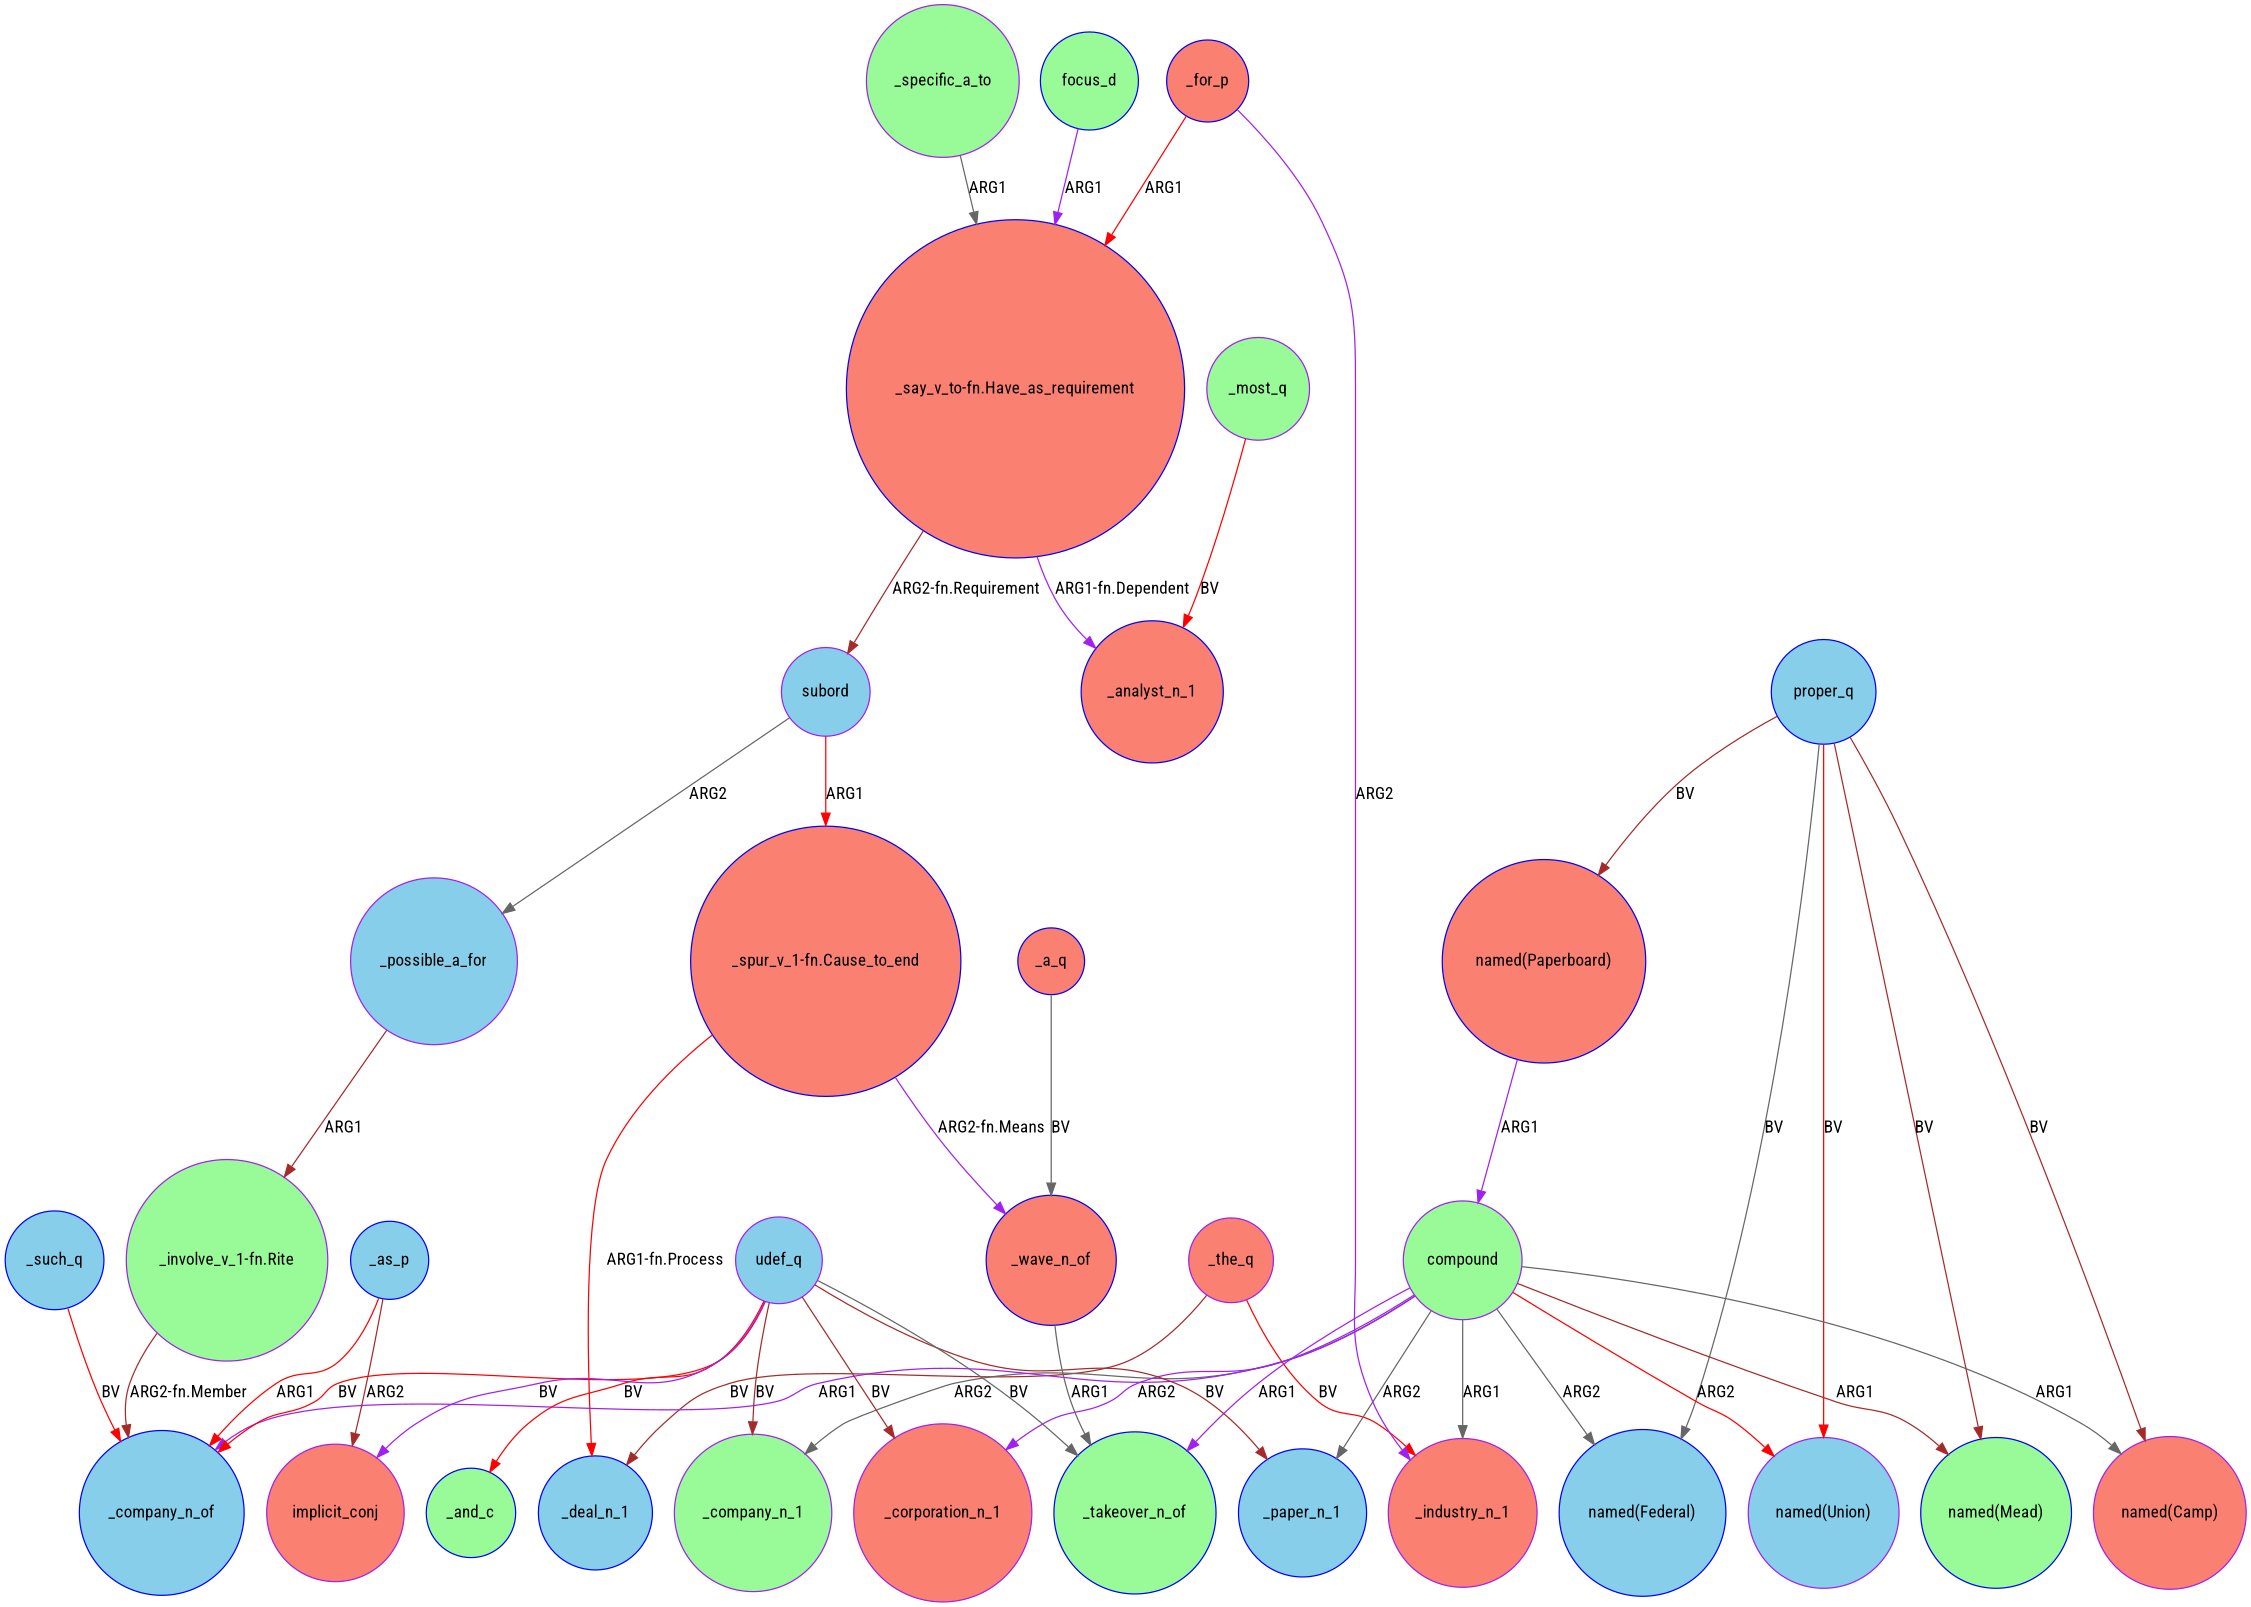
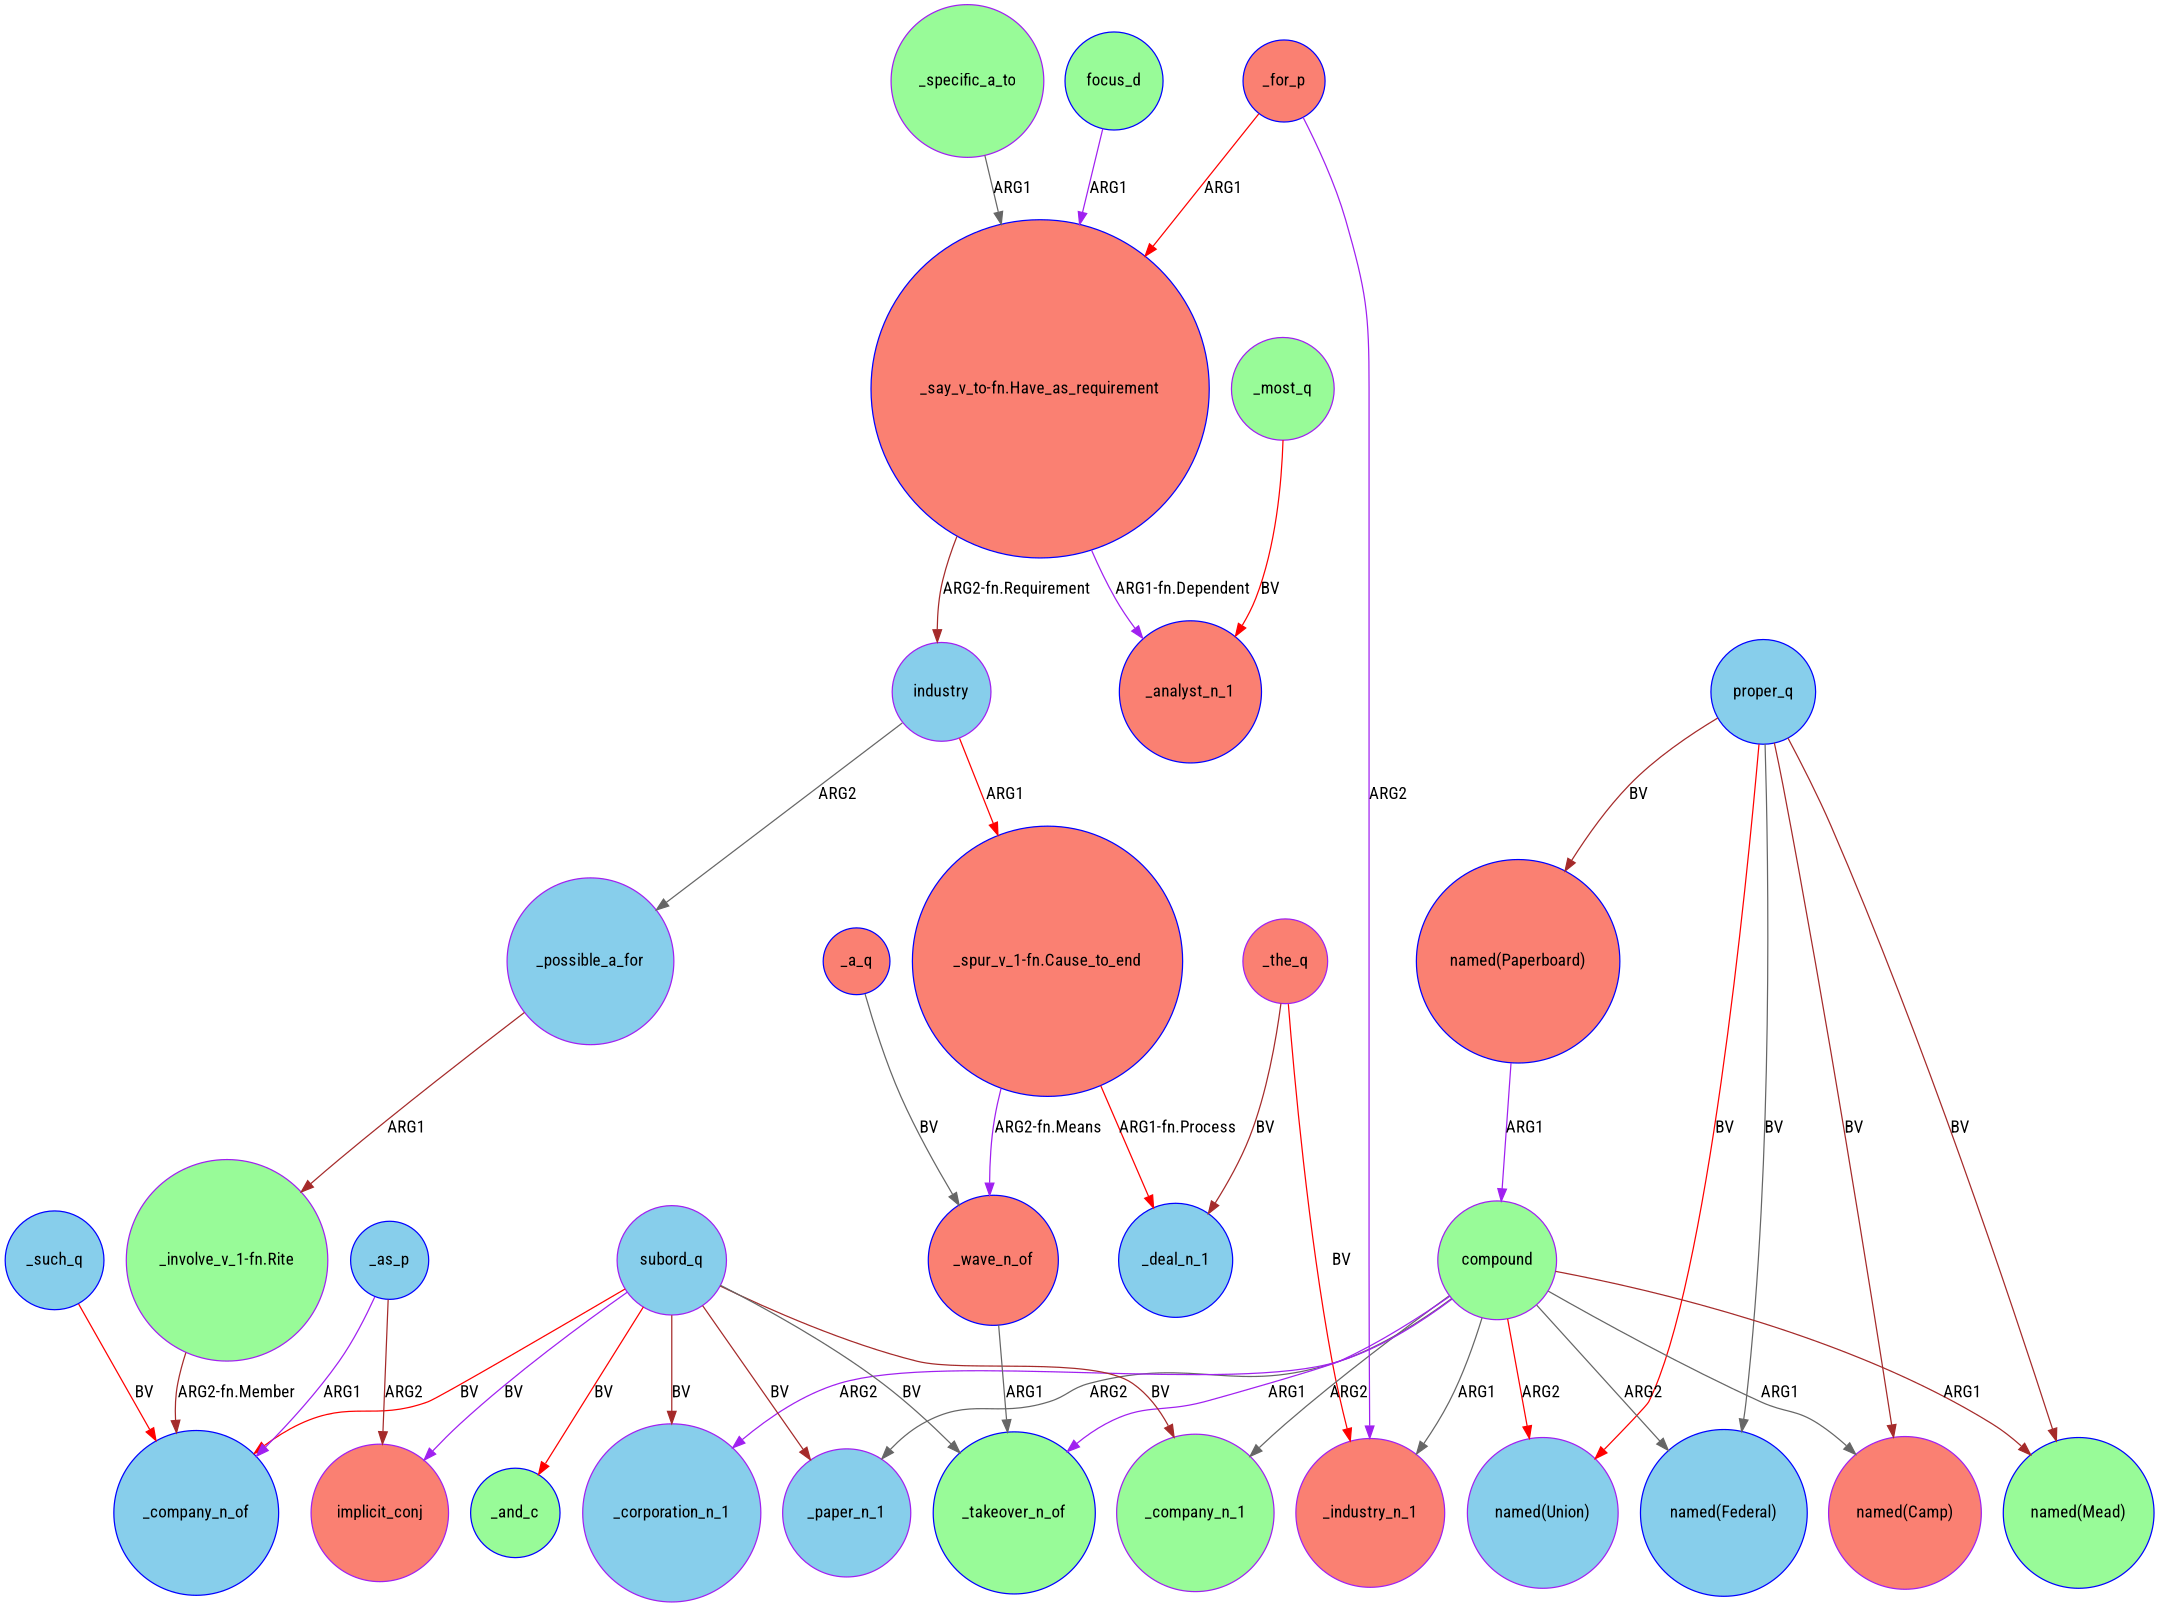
  digraph {
    fontname="Roboto Condensed"
    node [color=blue fillcolor=skyblue fontname="Roboto Condensed" shape=circle style=filled]
    edge [color=brown fontname="Roboto Condensed"]
    "_say_v_to-fn.Have_as_requirement" [fillcolor=salmon]
    _analyst_n_1 [fillcolor=salmon]
-   subord [color=purple]
+   subord [color=purple label=industry]
    _possible_a_for [color=purple]
    "_spur_v_1-fn.Cause_to_end" [fillcolor=salmon]
    _the_q [color=purple fillcolor=salmon]
    _deal_n_1
    _industry_n_1 [color=purple fillcolor=salmon]
    "named(Camp)" [color=purple fillcolor=salmon]
    proper_q
    "named(Mead)" [fillcolor=palegreen]
    "named(Paperboard)" [fillcolor=salmon]
    "named(Union)" [color=purple]
    "named(Federal)"
    compound [color=purple fillcolor=palegreen]
    _company_n_1 [color=purple fillcolor=palegreen]
-   _paper_n_1
+   _paper_n_1 [color=purple]
    _company_n_of
    _takeover_n_of [fillcolor=palegreen]
-   _corporation_n_1 [color=purple fillcolor=salmon]
-   udef_q [color=purple]
+   _corporation_n_1 [color=purple]
+   udef_q [color=purple label=subord_q]
    _and_c [fillcolor=palegreen]
    implicit_conj [color=purple fillcolor=salmon]
    focus_d [fillcolor=palegreen]
    "_involve_v_1-fn.Rite" [color=purple fillcolor=palegreen]
    _most_q [color=purple fillcolor=palegreen]
    _wave_n_of [fillcolor=salmon]
    _specific_a_to [color=purple fillcolor=palegreen]
    _such_q
    _as_p
    _a_q [fillcolor=salmon]
    _for_p [fillcolor=salmon]
    "_say_v_to-fn.Have_as_requirement" -> _analyst_n_1 [color=purple label="ARG1-fn.Dependent"]
    "_say_v_to-fn.Have_as_requirement" -> subord [label="ARG2-fn.Requirement"]
    subord -> _possible_a_for [color=gray40 label=ARG2]
    subord -> "_spur_v_1-fn.Cause_to_end" [color=red label=ARG1]
    _possible_a_for -> "_involve_v_1-fn.Rite" [label=ARG1]
    "_spur_v_1-fn.Cause_to_end" -> _deal_n_1 [color=red label="ARG1-fn.Process"]
    "_spur_v_1-fn.Cause_to_end" -> _wave_n_of [color=purple label="ARG2-fn.Means"]
    _the_q -> _deal_n_1 [label=BV]
    _the_q -> _industry_n_1 [color=red label=BV]
    proper_q -> "named(Camp)" [label=BV]
    proper_q -> "named(Mead)" [label=BV]
    proper_q -> "named(Paperboard)" [label=BV]
    proper_q -> "named(Union)" [color=red label=BV]
    proper_q -> "named(Federal)" [color=gray40 label=BV]
    "named(Paperboard)" -> compound [color=purple label=ARG1]
    compound -> _industry_n_1 [color=gray40 label=ARG1]
    compound -> "named(Camp)" [color=gray40 label=ARG1]
    compound -> "named(Mead)" [label=ARG1]
    compound -> "named(Union)" [color=red label=ARG2]
    compound -> "named(Federal)" [color=gray40 label=ARG2]
    compound -> _company_n_1 [color=gray40 label=ARG2]
    compound -> _paper_n_1 [color=gray40 label=ARG2]
-   compound -> _company_n_of [color=purple label=ARG1]
    compound -> _takeover_n_of [color=purple label=ARG1]
    compound -> _corporation_n_1 [color=purple label=ARG2]
    udef_q -> _company_n_1 [label=BV]
    udef_q -> _paper_n_1 [label=BV]
    udef_q -> _company_n_of [color=red label=BV]
    udef_q -> _takeover_n_of [color=gray40 label=BV]
    udef_q -> _corporation_n_1 [label=BV]
    udef_q -> _and_c [color=red label=BV]
    udef_q -> implicit_conj [color=purple label=BV]
    focus_d -> "_say_v_to-fn.Have_as_requirement" [color=purple label=ARG1]
    "_involve_v_1-fn.Rite" -> _company_n_of [label="ARG2-fn.Member"]
    _most_q -> _analyst_n_1 [color=red label=BV]
    _wave_n_of -> _takeover_n_of [color=gray40 label=ARG1]
    _specific_a_to -> "_say_v_to-fn.Have_as_requirement" [color=gray40 label=ARG1]
    _such_q -> _company_n_of [color=red label=BV]
-   _as_p -> _company_n_of [color=red label=ARG1]
+   _as_p -> _company_n_of [color=purple label=ARG1]
    _as_p -> implicit_conj [label=ARG2]
    _a_q -> _wave_n_of [color=gray40 label=BV]
    _for_p -> "_say_v_to-fn.Have_as_requirement" [color=red label=ARG1]
    _for_p -> _industry_n_1 [color=purple label=ARG2]
  }
